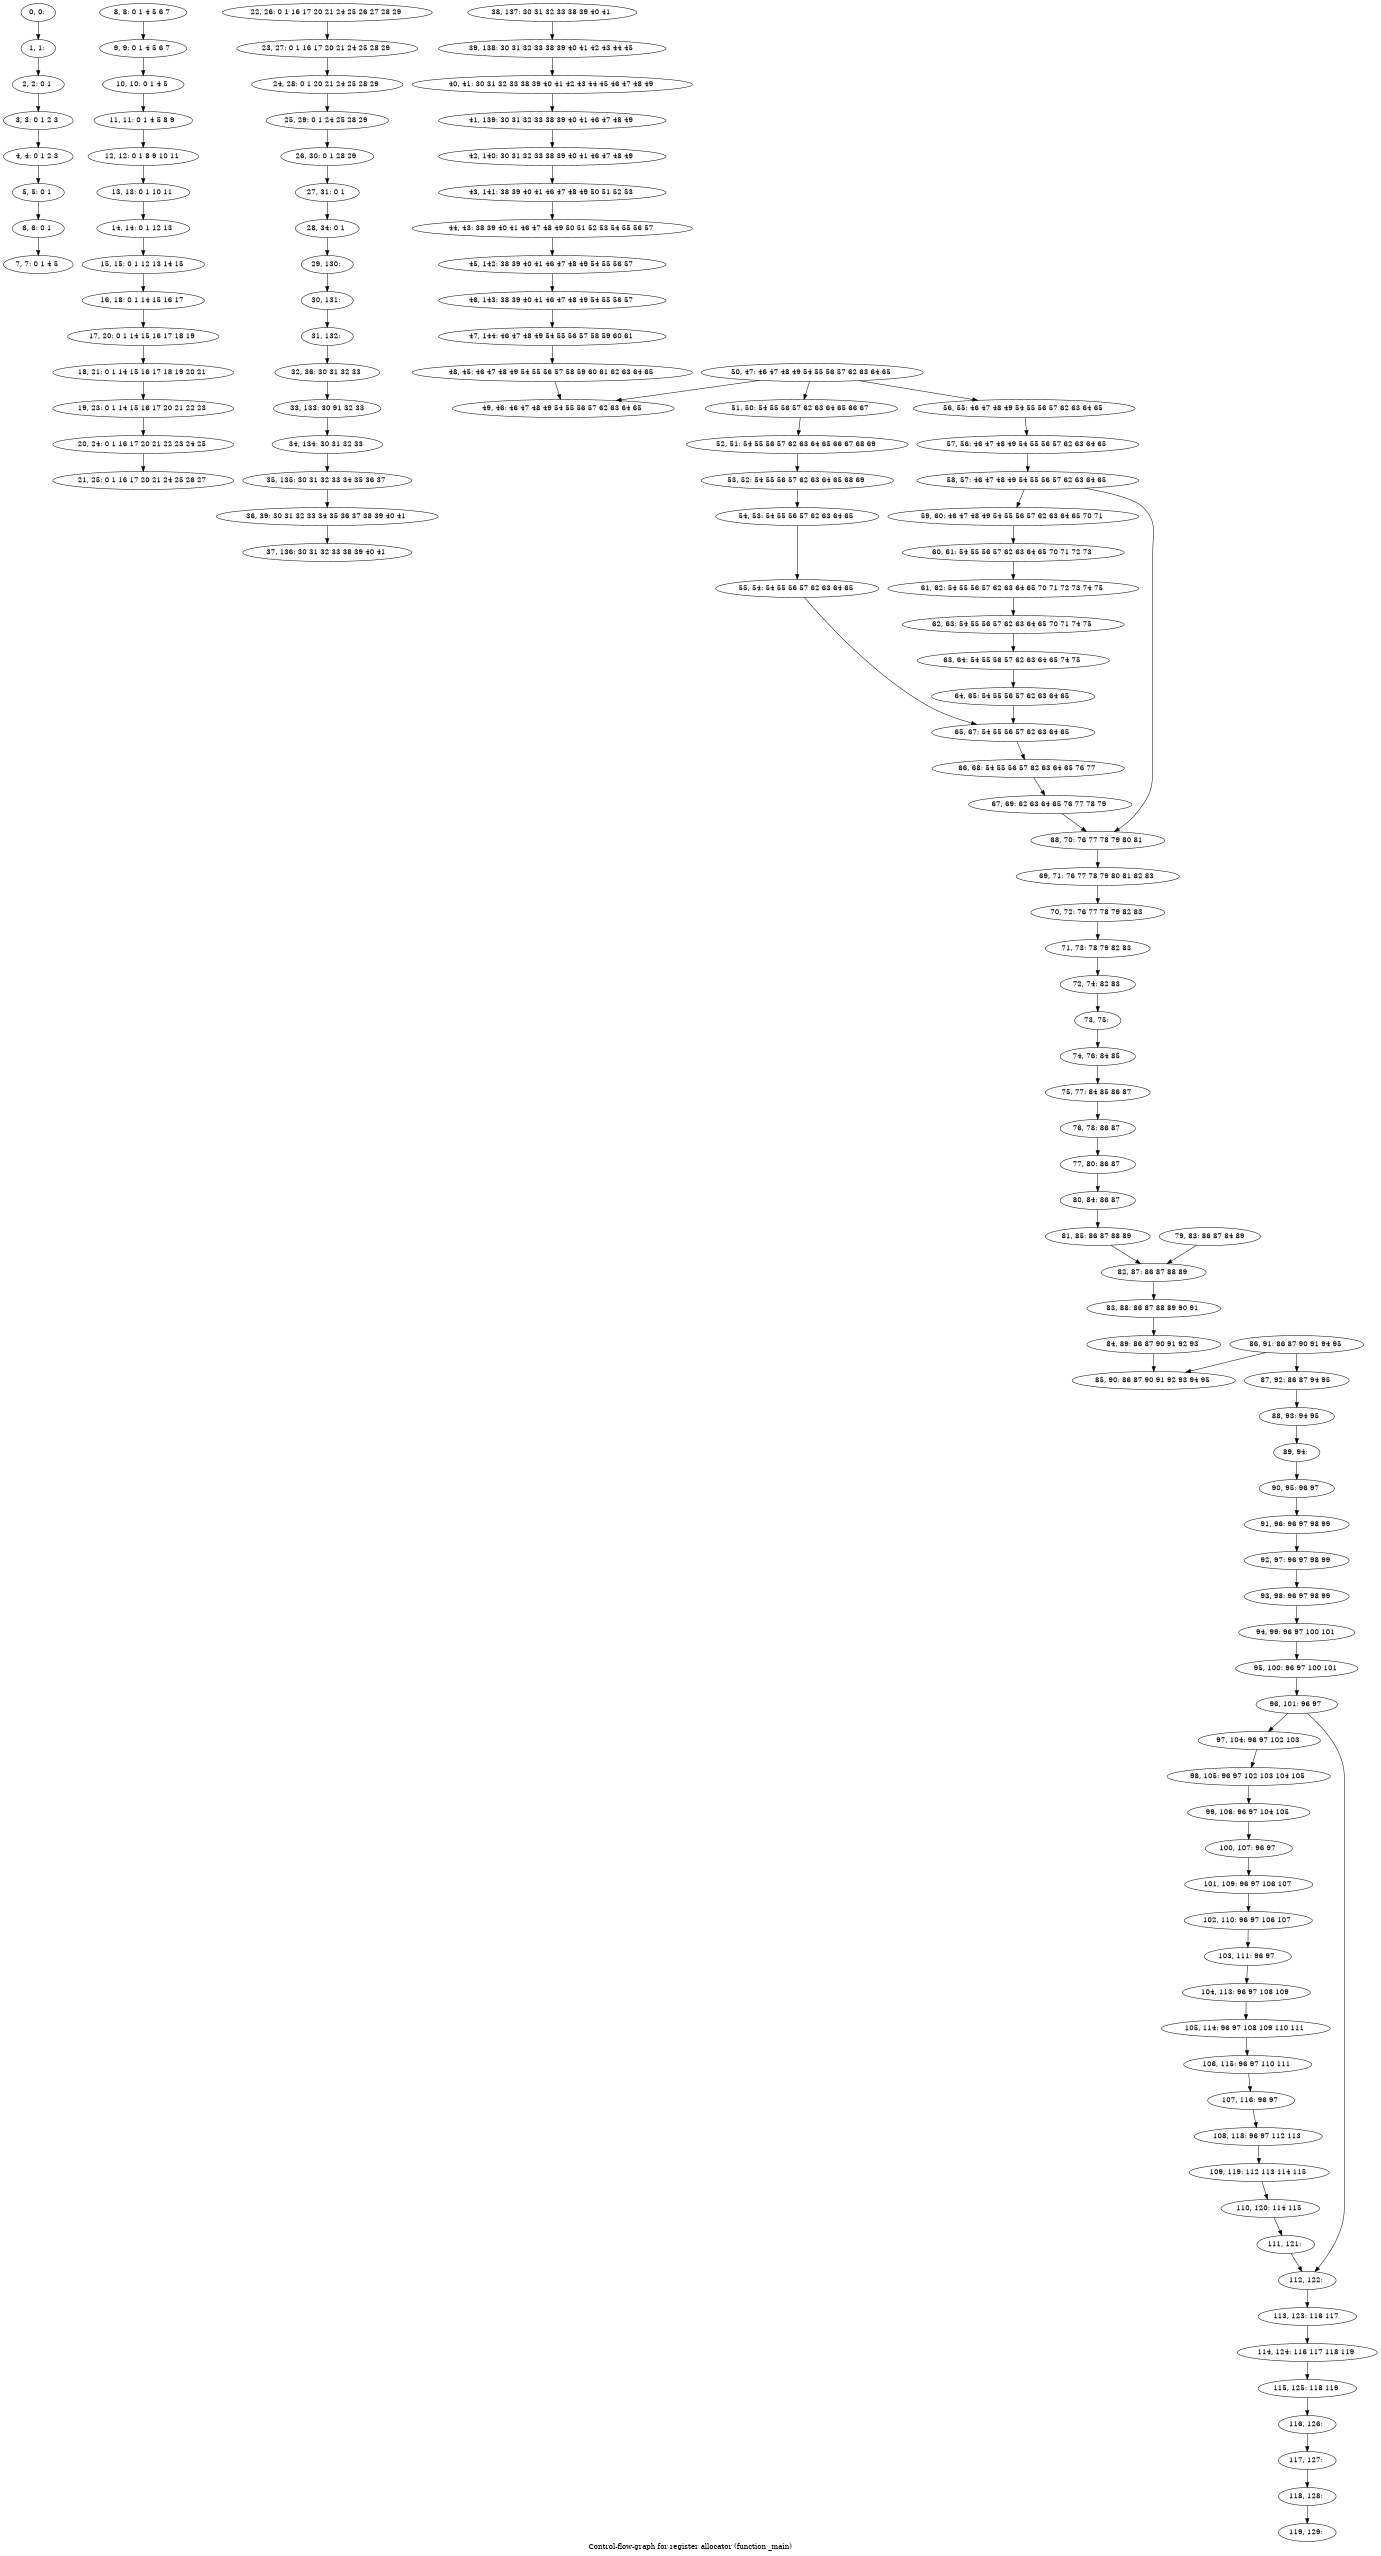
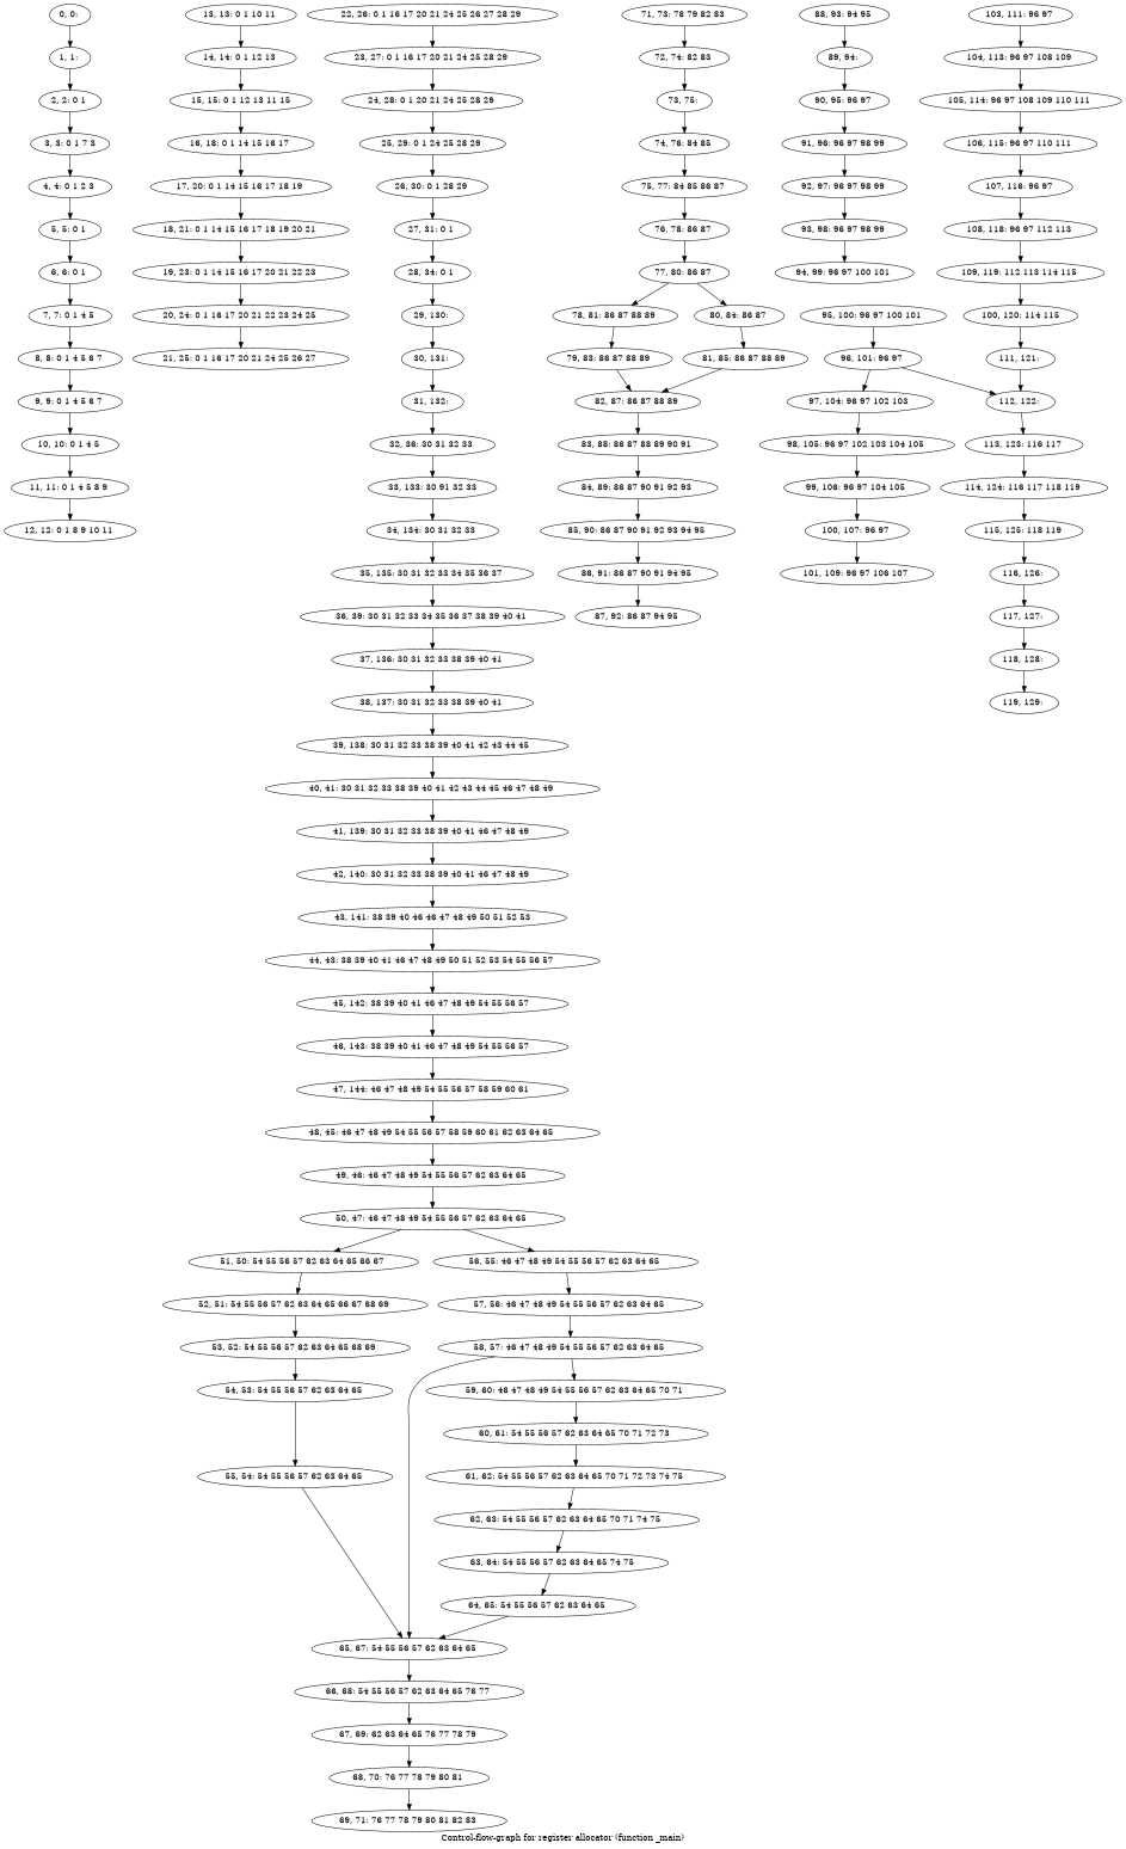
  digraph {
    label="Control-flow-graph for register allocator (function _main)"
    n1 [label="0, 0: "]
    n2 [label="1, 1: "]
    n3 [label="2, 2: 0 1 "]
-   n4 [label="3, 3: 0 1 2 3 "]
+   n4 [label="3, 3: 0 1 7 3"]
    n5 [label="4, 4: 0 1 2 3 "]
    n6 [label="5, 5: 0 1 "]
    n7 [label="6, 6: 0 1 "]
    n8 [label="7, 7: 0 1 4 5 "]
    n9 [label="8, 8: 0 1 4 5 6 7 "]
    n10 [label="9, 9: 0 1 4 5 6 7 "]
    n11 [label="10, 10: 0 1 4 5 "]
    n12 [label="11, 11: 0 1 4 5 8 9 "]
    n13 [label="12, 12: 0 1 8 9 10 11 "]
    n14 [label="13, 13: 0 1 10 11 "]
    n15 [label="14, 14: 0 1 12 13 "]
-   n16 [label="15, 15: 0 1 12 13 14 15 "]
+   n16 [label="15, 15: 0 1 12 13 11 15"]
    n17 [label="16, 18: 0 1 14 15 16 17 "]
    n18 [label="17, 20: 0 1 14 15 16 17 18 19 "]
    n19 [label="18, 21: 0 1 14 15 16 17 18 19 20 21 "]
    n20 [label="19, 23: 0 1 14 15 16 17 20 21 22 23 "]
    n21 [label="20, 24: 0 1 16 17 20 21 22 23 24 25 "]
    n22 [label="21, 25: 0 1 16 17 20 21 24 25 26 27 "]
    n23 [label="22, 26: 0 1 16 17 20 21 24 25 26 27 28 29 "]
    n24 [label="23, 27: 0 1 16 17 20 21 24 25 28 29 "]
    n25 [label="24, 28: 0 1 20 21 24 25 28 29 "]
    n26 [label="25, 29: 0 1 24 25 28 29 "]
    n27 [label="26, 30: 0 1 28 29 "]
    n28 [label="27, 31: 0 1 "]
    n29 [label="28, 34: 0 1 "]
    n30 [label="29, 130: "]
    n31 [label="30, 131: "]
    n32 [label="31, 132: "]
    n33 [label="32, 36: 30 31 32 33 "]
    n34 [label="33, 133: 30 91 32 33"]
    n35 [label="34, 134: 30 31 32 33 "]
    n36 [label="35, 135: 30 31 32 33 34 35 36 37 "]
    n37 [label="36, 39: 30 31 32 33 34 35 36 37 38 39 40 41 "]
    n38 [label="37, 136: 30 31 32 33 38 39 40 41 "]
    n39 [label="38, 137: 30 31 32 33 38 39 40 41 "]
    n40 [label="39, 138: 30 31 32 33 38 39 40 41 42 43 44 45 "]
    n41 [label="40, 41: 30 31 32 33 38 39 40 41 42 43 44 45 46 47 48 49 "]
    n42 [label="41, 139: 30 31 32 33 38 39 40 41 46 47 48 49 "]
    n43 [label="42, 140: 30 31 32 33 38 39 40 41 46 47 48 49 "]
-   n44 [label="43, 141: 38 39 40 41 46 47 48 49 50 51 52 53 "]
+   n44 [label="43, 141: 38 39 40 46 46 47 48 49 50 51 52 53"]
    n45 [label="44, 43: 38 39 40 41 46 47 48 49 50 51 52 53 54 55 56 57 "]
    n46 [label="45, 142: 38 39 40 41 46 47 48 49 54 55 56 57 "]
    n47 [label="46, 143: 38 39 40 41 46 47 48 49 54 55 56 57 "]
    n48 [label="47, 144: 46 47 48 49 54 55 56 57 58 59 60 61 "]
    n49 [label="48, 45: 46 47 48 49 54 55 56 57 58 59 60 61 62 63 64 65 "]
    n50 [label="49, 46: 46 47 48 49 54 55 56 57 62 63 64 65 "]
    n51 [label="50, 47: 46 47 48 49 54 55 56 57 62 63 64 65 "]
    n52 [label="51, 50: 54 55 56 57 62 63 64 65 66 67 "]
    n53 [label="56, 55: 46 47 48 49 54 55 56 57 62 63 64 65 "]
    n54 [label="52, 51: 54 55 56 57 62 63 64 65 66 67 68 69 "]
    n55 [label="57, 56: 46 47 48 49 54 55 56 57 62 63 64 65 "]
    n56 [label="53, 52: 54 55 56 57 62 63 64 65 68 69 "]
    n57 [label="54, 53: 54 55 56 57 62 63 64 65 "]
    n58 [label="55, 54: 54 55 56 57 62 63 64 65 "]
    n59 [label="65, 67: 54 55 56 57 62 63 64 65 "]
    n60 [label="66, 68: 54 55 56 57 62 63 64 65 76 77 "]
    n61 [label="58, 57: 46 47 48 49 54 55 56 57 62 63 64 65 "]
    n62 [label="59, 60: 46 47 48 49 54 55 56 57 62 63 64 65 70 71 "]
    n63 [label="60, 61: 54 55 56 57 62 63 64 65 70 71 72 73 "]
    n64 [label="61, 62: 54 55 56 57 62 63 64 65 70 71 72 73 74 75 "]
    n65 [label="62, 63: 54 55 56 57 62 63 64 65 70 71 74 75 "]
    n66 [label="63, 64: 54 55 56 57 62 63 64 65 74 75 "]
    n67 [label="64, 65: 54 55 56 57 62 63 64 65 "]
    n68 [label="67, 69: 62 63 64 65 76 77 78 79 "]
    n69 [label="68, 70: 76 77 78 79 80 81 "]
    n70 [label="69, 71: 76 77 78 79 80 81 82 83 "]
-   n71 [label="70, 72: 76 77 78 79 82 83 "]
    n72 [label="71, 73: 78 79 82 83 "]
    n73 [label="72, 74: 82 83 "]
    n74 [label="73, 75: "]
    n75 [label="74, 76: 84 85 "]
    n76 [label="75, 77: 84 85 86 87 "]
    n77 [label="76, 78: 86 87 "]
    n78 [label="77, 80: 86 87 "]
+   n79 [label="78, 81: 86 87 88 89 "]
    n80 [label="80, 84: 86 87 "]
-   n81 [label="79, 83: 86 87 84 89"]
+   n81 [label="79, 83: 86 87 88 89 "]
    n82 [label="81, 85: 86 87 88 89 "]
    n83 [label="82, 87: 86 87 88 89 "]
    n84 [label="83, 88: 86 87 88 89 90 91 "]
    n85 [label="84, 89: 86 87 90 91 92 93 "]
    n86 [label="85, 90: 86 87 90 91 92 93 94 95 "]
    n87 [label="86, 91: 86 87 90 91 94 95 "]
    n88 [label="87, 92: 86 87 94 95 "]
    n89 [label="88, 93: 94 95 "]
    n90 [label="89, 94: "]
    n91 [label="90, 95: 96 97 "]
    n92 [label="91, 96: 96 97 98 99 "]
    n93 [label="92, 97: 96 97 98 99 "]
    n94 [label="93, 98: 96 97 98 99 "]
    n95 [label="94, 99: 96 97 100 101 "]
    n96 [label="95, 100: 96 97 100 101 "]
    n97 [label="96, 101: 96 97 "]
    n98 [label="97, 104: 96 97 102 103 "]
    n99 [label="112, 122: "]
    n100 [label="98, 105: 96 97 102 103 104 105 "]
    n101 [label="113, 123: 116 117 "]
    n102 [label="99, 106: 96 97 104 105 "]
    n103 [label="100, 107: 96 97 "]
    n104 [label="101, 109: 96 97 106 107 "]
-   n105 [label="102, 110: 96 97 106 107 "]
    n106 [label="103, 111: 96 97 "]
    n107 [label="104, 113: 96 97 108 109 "]
    n108 [label="105, 114: 96 97 108 109 110 111 "]
    n109 [label="106, 115: 96 97 110 111 "]
    n110 [label="107, 116: 96 97 "]
    n111 [label="108, 118: 96 97 112 113 "]
    n112 [label="109, 119: 112 113 114 115 "]
-   n113 [label="110, 120: 114 115 "]
+   n113 [label="100, 120: 114 115"]
    n114 [label="111, 121: "]
    n115 [label="114, 124: 116 117 118 119 "]
    n116 [label="115, 125: 118 119 "]
    n117 [label="116, 126: "]
    n118 [label="117, 127: "]
    n119 [label="118, 128: "]
    n120 [label="119, 129: "]
    n1 -> n2
    n2 -> n3
    n3 -> n4
    n4 -> n5
    n5 -> n6
    n6 -> n7
    n7 -> n8
+   n8 -> n9
    n9 -> n10
    n10 -> n11
    n11 -> n12
    n12 -> n13
-   n13 -> n14
    n14 -> n15
    n15 -> n16
    n16 -> n17
    n17 -> n18
    n18 -> n19
    n19 -> n20
    n20 -> n21
    n21 -> n22
    n23 -> n24
    n24 -> n25
    n25 -> n26
    n26 -> n27
    n27 -> n28
    n28 -> n29
    n29 -> n30
    n30 -> n31
    n31 -> n32
    n32 -> n33
    n33 -> n34
    n34 -> n35
    n35 -> n36
    n36 -> n37
    n37 -> n38
+   n38 -> n39
    n39 -> n40
    n40 -> n41
    n41 -> n42
    n42 -> n43
    n43 -> n44
    n44 -> n45
    n45 -> n46
    n46 -> n47
    n47 -> n48
    n48 -> n49
    n49 -> n50
-   n51 -> n50
+   n50 -> n51
    n51 -> n52
    n51 -> n53
    n52 -> n54
    n53 -> n55
    n54 -> n56
    n55 -> n61
    n56 -> n57
    n57 -> n58
    n58 -> n59
    n59 -> n60
    n60 -> n68
-   n61 -> n69
+   n61 -> n59
    n61 -> n62
    n62 -> n63
    n63 -> n64
    n64 -> n65
    n65 -> n66
    n66 -> n67
    n67 -> n59
    n68 -> n69
    n69 -> n70
-   n70 -> n71
-   n71 -> n72
    n72 -> n73
    n73 -> n74
    n74 -> n75
    n75 -> n76
    n76 -> n77
    n77 -> n78
+   n78 -> n79
    n78 -> n80
+   n79 -> n81
    n80 -> n82
    n81 -> n83
    n82 -> n83
    n83 -> n84
    n84 -> n85
    n85 -> n86
-   n87 -> n86
+   n86 -> n87
    n87 -> n88
-   n88 -> n89
    n89 -> n90
    n90 -> n91
    n91 -> n92
    n92 -> n93
    n93 -> n94
    n94 -> n95
-   n95 -> n96
    n96 -> n97
    n97 -> n98
    n97 -> n99
    n98 -> n100
    n99 -> n101
    n100 -> n102
    n101 -> n115
    n102 -> n103
    n103 -> n104
-   n104 -> n105
-   n105 -> n106
    n106 -> n107
    n107 -> n108
    n108 -> n109
    n109 -> n110
    n110 -> n111
    n111 -> n112
    n112 -> n113
    n113 -> n114
    n114 -> n99
    n115 -> n116
    n116 -> n117
    n117 -> n118
    n118 -> n119
    n119 -> n120
  }
